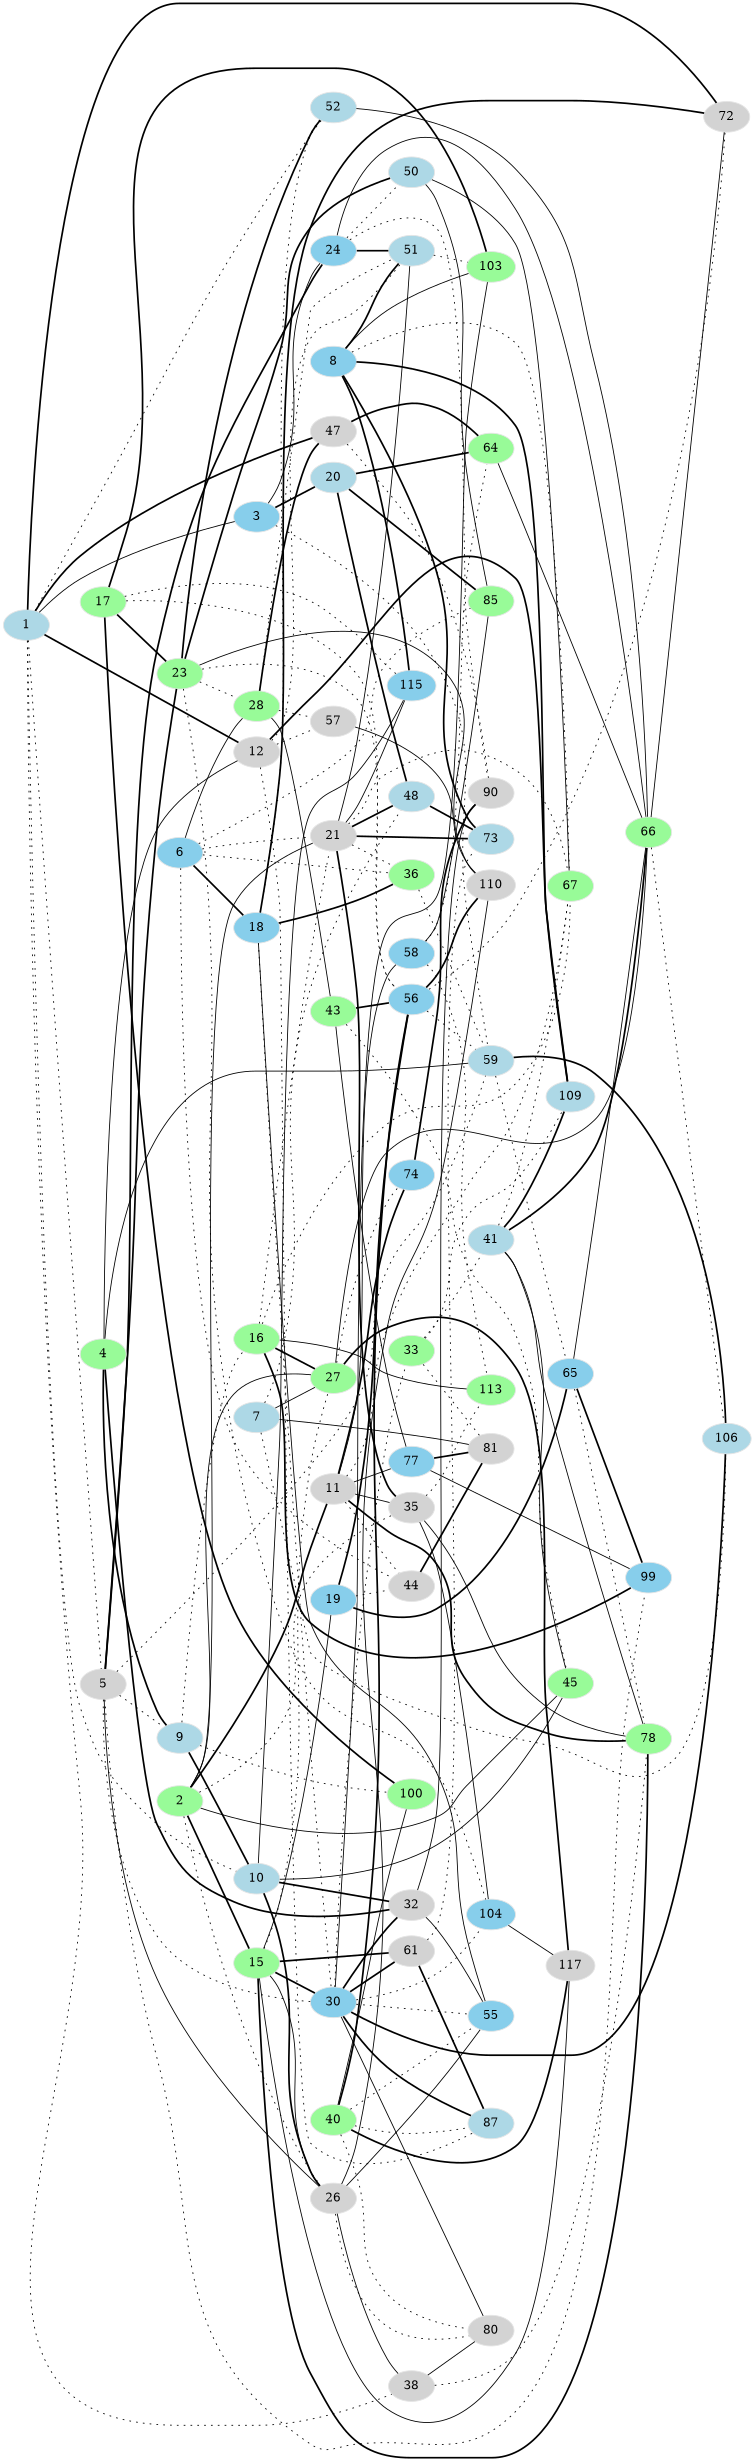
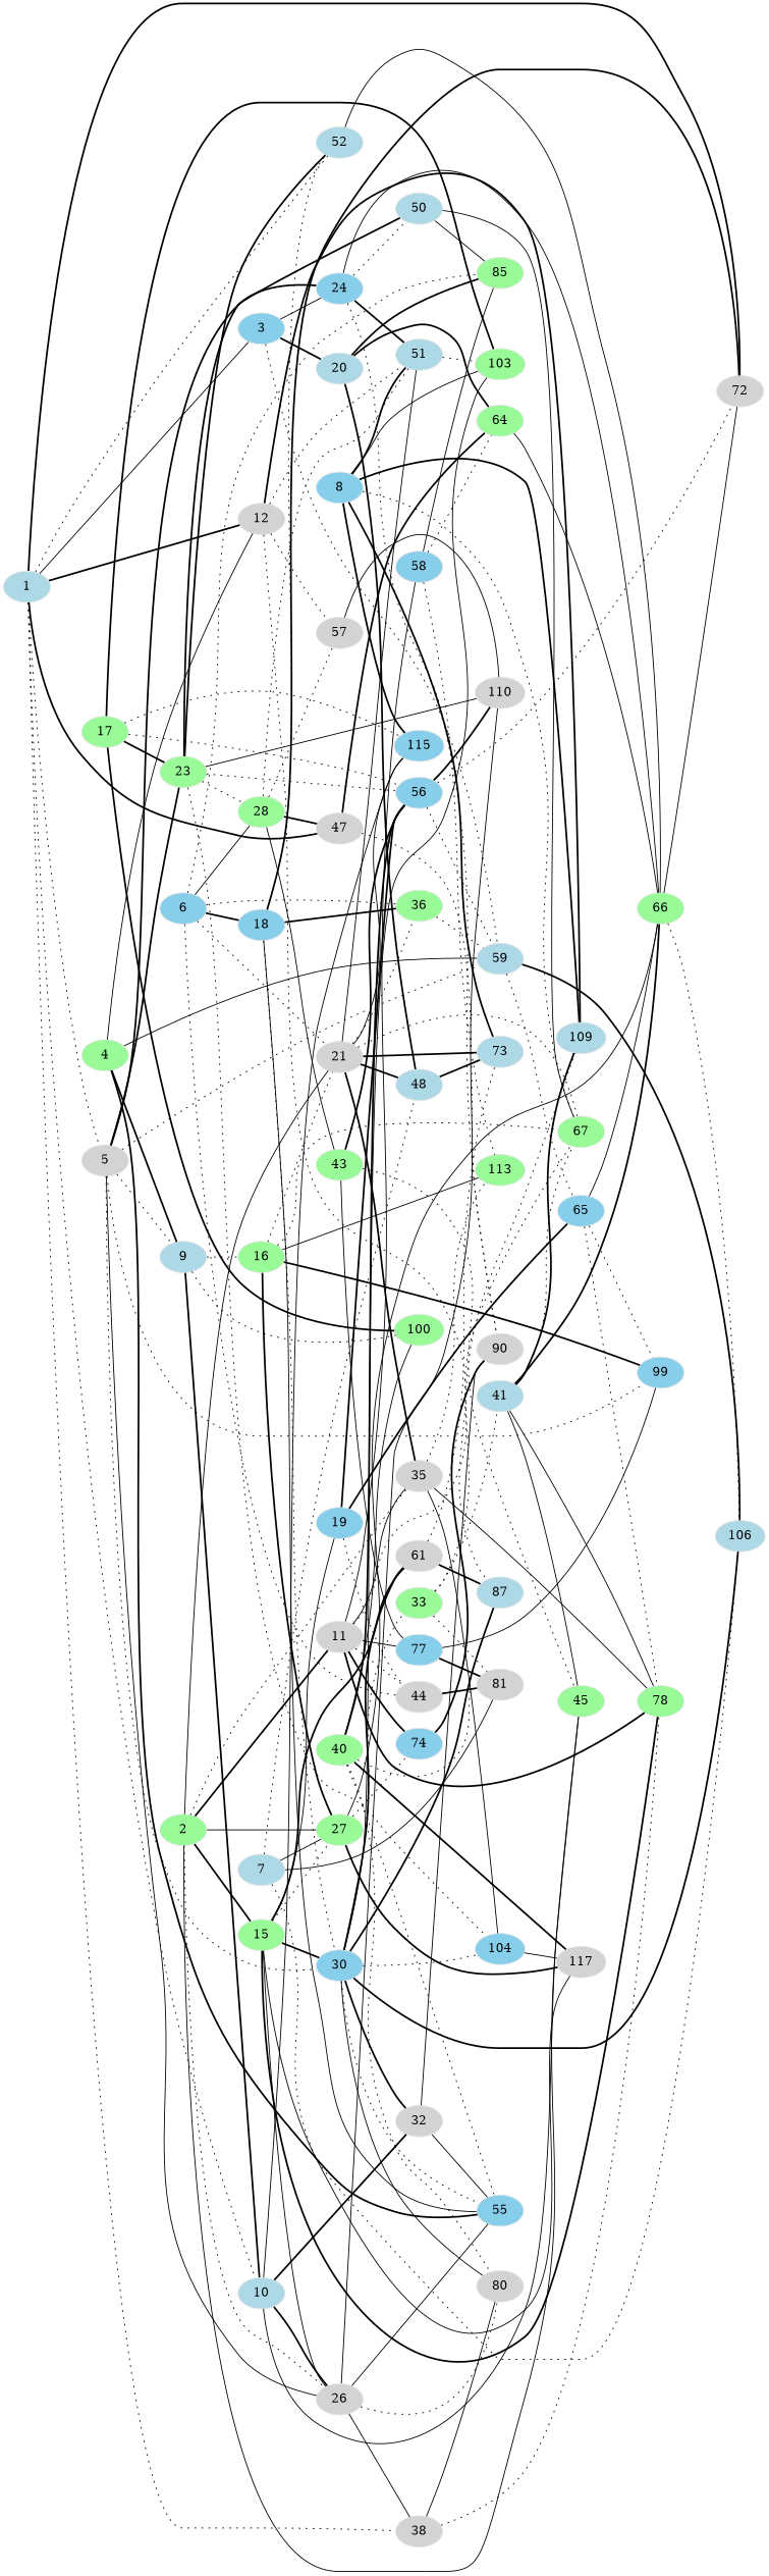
  graph {
    rankdir=LR
    node [color=gray90 fillcolor=palegreen style=filled]
    edge [style=dotted]
    1 [fillcolor=lightblue super="+118+88"]
    3 [fillcolor=skyblue]
    5 [fillcolor=lightgrey super="+25+13"]
    10 [fillcolor=lightblue super="+93"]
    12 [fillcolor=lightgrey super="+62"]
    38 [fillcolor=lightgrey]
    47 [fillcolor=lightgrey]
    52 [fillcolor=lightblue]
    72 [fillcolor=lightgrey]
    20 [fillcolor=lightblue]
    24 [fillcolor=skyblue super="+70"]
    59 [fillcolor=lightblue super="+114+111"]
    26 [fillcolor=lightgrey super="+95+79"]
    9 [fillcolor=lightblue super="+22"]
    23 [super="+92+31"]
    30 [fillcolor=skyblue super="+46+39"]
    99 [fillcolor=skyblue]
    45
    115 [fillcolor=skyblue]
    32 [fillcolor=lightgrey]
    51 [fillcolor=lightblue super="+53"]
    109 [fillcolor=lightblue]
    57 [fillcolor=lightgrey]
    87 [fillcolor=lightblue]
    78 [super="+91"]
    80 [fillcolor=lightgrey]
    64
    90 [fillcolor=lightgrey]
    66 [super="+76"]
    2 [super="+98"]
    11 [fillcolor=lightgrey super="+14+105"]
    15 [super="+68"]
    21 [fillcolor=lightgrey super="+49+63+83"]
    27 [super="+29+97"]
    35 [fillcolor=lightgrey super="+69"]
    44 [fillcolor=lightgrey]
    67 [super="+75"]
    58 [fillcolor=skyblue]
    74 [fillcolor=skyblue]
    77 [fillcolor=skyblue]
    19 [fillcolor=skyblue]
    61 [fillcolor=lightgrey]
    117 [fillcolor=lightgrey]
    36
    48 [fillcolor=lightblue]
    73 [fillcolor=lightblue]
    55 [fillcolor=skyblue super="+89"]
    110 [fillcolor=lightgrey]
    85
    50 [fillcolor=lightblue]
    106 [fillcolor=lightblue]
    65 [fillcolor=skyblue super="+86"]
    16 [super="+101"]
    100
    4
    28 [super="+84+102"]
    56 [fillcolor=skyblue super="+108"]
    104 [fillcolor=skyblue]
    103
    33
    6 [fillcolor=skyblue super="+34"]
    18 [fillcolor=skyblue super="+42"]
    43
    81 [fillcolor=lightgrey]
    7 [fillcolor=lightblue]
    8 [fillcolor=skyblue super="+37"]
    113
    17 [super="+71"]
    41 [fillcolor=lightblue super="+94"]
    40 [super="+96"]
    1 -- 3 [style=solid]
    1 -- 5
    1 -- 10
    1 -- 12 [style=bold]
    1 -- 38
    1 -- 47 [style=bold]
    1 -- 52
    1 -- 72 [style=bold]
    3 -- 20 [style=bold]
    3 -- 24 [style=solid]
    3 -- 59
    5 -- 24 [style=bold]
    5 -- 59
    5 -- 26 [style=solid]
    5 -- 9
    5 -- 23 [style=bold]
    5 -- 30
    5 -- 99
    10 -- 26 [style=bold]
    10 -- 45 [style=solid]
    10 -- 115 [style=solid]
    10 -- 32 [style=bold]
    12 -- 51
    12 -- 109 [style=bold]
    12 -- 57
    12 -- 87
    38 -- 78
    38 -- 80 [style=solid]
    47 -- 64 [style=bold]
    47 -- 90
    52 -- 66 [style=solid]
    20 -- 64 [style=bold]
    20 -- 48 [style=bold]
    20 -- 85 [style=bold]
    24 -- 51 [style=bold]
    24 -- 90
    24 -- 66 [style=solid]
    24 -- 50
    59 -- 106 [style=bold]
    59 -- 65 [weight=2]
    26 -- 38 [style=solid]
    26 -- 80
    26 -- 55 [style=solid]
    26 -- 110 [style=solid]
    9 -- 10 [style=bold]
    9 -- 16
    9 -- 100
    23 -- 52 [style=bold]
    23 -- 110 [style=solid]
    23 -- 50 [style=bold]
    23 -- 28
    23 -- 56
    23 -- 104
    30 -- 32 [style=bold]
    30 -- 87 [style=bold]
    30 -- 80 [style=solid]
    30 -- 61 [style=bold]
    30 -- 55
    30 -- 106 [style=bold]
    30 -- 104
    30 -- 103 [style=solid]
    30 -- 33
    32 -- 90 [style=solid]
    32 -- 55 [style=solid]
    51 -- 103
    57 -- 110 [style=solid]
    64 -- 66 [style=solid]
    66 -- 72 [style=solid]
    66 -- 106
    2 -- 26
    2 -- 45 [style=solid]
    2 -- 11 [style=bold]
    2 -- 15 [style=bold]
    2 -- 21 [style=solid]
    2 -- 27 [style=solid]
    2 -- 35
    11 -- 78 [style=bold]
    11 -- 35 [style=solid]
    11 -- 44
    11 -- 67
    11 -- 58 [style=solid]
    11 -- 74 [style=bold]
    11 -- 77 [style=solid]
    15 -- 26 [style=solid]
    15 -- 30 [style=bold]
    15 -- 78 [style=bold]
    15 -- 27
    15 -- 19 [style=solid]
    15 -- 61 [style=bold]
    15 -- 117 [style=solid]
    21 -- 115 [style=solid]
    21 -- 51 [style=solid]
    21 -- 35 [style=bold]
    21 -- 67
    21 -- 36
    21 -- 48 [style=bold]
    21 -- 73 [style=bold]
    27 -- 66 [style=solid]
    27 -- 74
    27 -- 117 [style=bold]
    35 -- 78 [style=solid]
    35 -- 104 [style=solid]
    35 -- 113
    44 -- 81 [style=bold]
    58 -- 64
    58 -- 85 [style=solid]
    58 -- 113
    74 -- 90 [style=bold]
    77 -- 99 [style=solid]
    77 -- 81 [style=bold]
    19 -- 44
    19 -- 65 [style=bold]
    19 -- 56 [style=bold]
    61 -- 87 [style=bold]
    61 -- 73
    36 -- 59
    48 -- 73 [style=bold]
    50 -- 67 [style=solid]
    50 -- 85 [style=solid]
-   65 -- 99 [style=bold]
+   65 -- 99
    65 -- 78
    65 -- 66 [style=solid]
    16 -- 99 [style=bold]
    16 -- 21
    16 -- 27 [style=bold]
    16 -- 67
    16 -- 113 [style=solid]
    4 -- 12 [style=solid]
    4 -- 59 [style=solid]
    4 -- 9 [style=bold]
-   4 -- 32 [style=bold]
+   4 -- 55 [style=bold]
    28 -- 47 [style=bold]
    28 -- 51
    28 -- 57 [weight=2]
    28 -- 43 [style=solid]
    56 -- 72
    56 -- 59
    56 -- 110 [style=bold]
    104 -- 117 [style=solid]
    33 -- 109
    33 -- 81
    33 -- 41
    6 -- 21
    6 -- 44
    6 -- 36
    6 -- 85
    6 -- 28 [style=solid]
    6 -- 18 [style=bold]
    18 -- 52
    18 -- 72 [style=bold]
    18 -- 30
    18 -- 36 [style=bold]
    18 -- 55 [style=solid]
    43 -- 45
    43 -- 77 [style=solid]
    43 -- 56 [style=bold]
    7 -- 27 [style=solid]
    7 -- 48
    7 -- 106
    7 -- 81 [style=solid]
    8 -- 115 [style=bold]
    8 -- 51 [style=bold]
    8 -- 109 [style=bold]
    8 -- 67
    8 -- 73 [style=bold]
    8 -- 103 [style=solid]
    17 -- 23 [style=bold]
    17 -- 115
    17 -- 100 [style=bold]
    17 -- 56
    17 -- 103 [style=bold]
    41 -- 45 [style=solid]
    41 -- 109 [style=bold]
    41 -- 78 [style=solid]
    41 -- 66 [style=bold]
    41 -- 67
    40 -- 87
    40 -- 80
    40 -- 117 [style=bold]
    40 -- 55
    40 -- 100 [style=solid]
    40 -- 56 [style=bold]
  }
